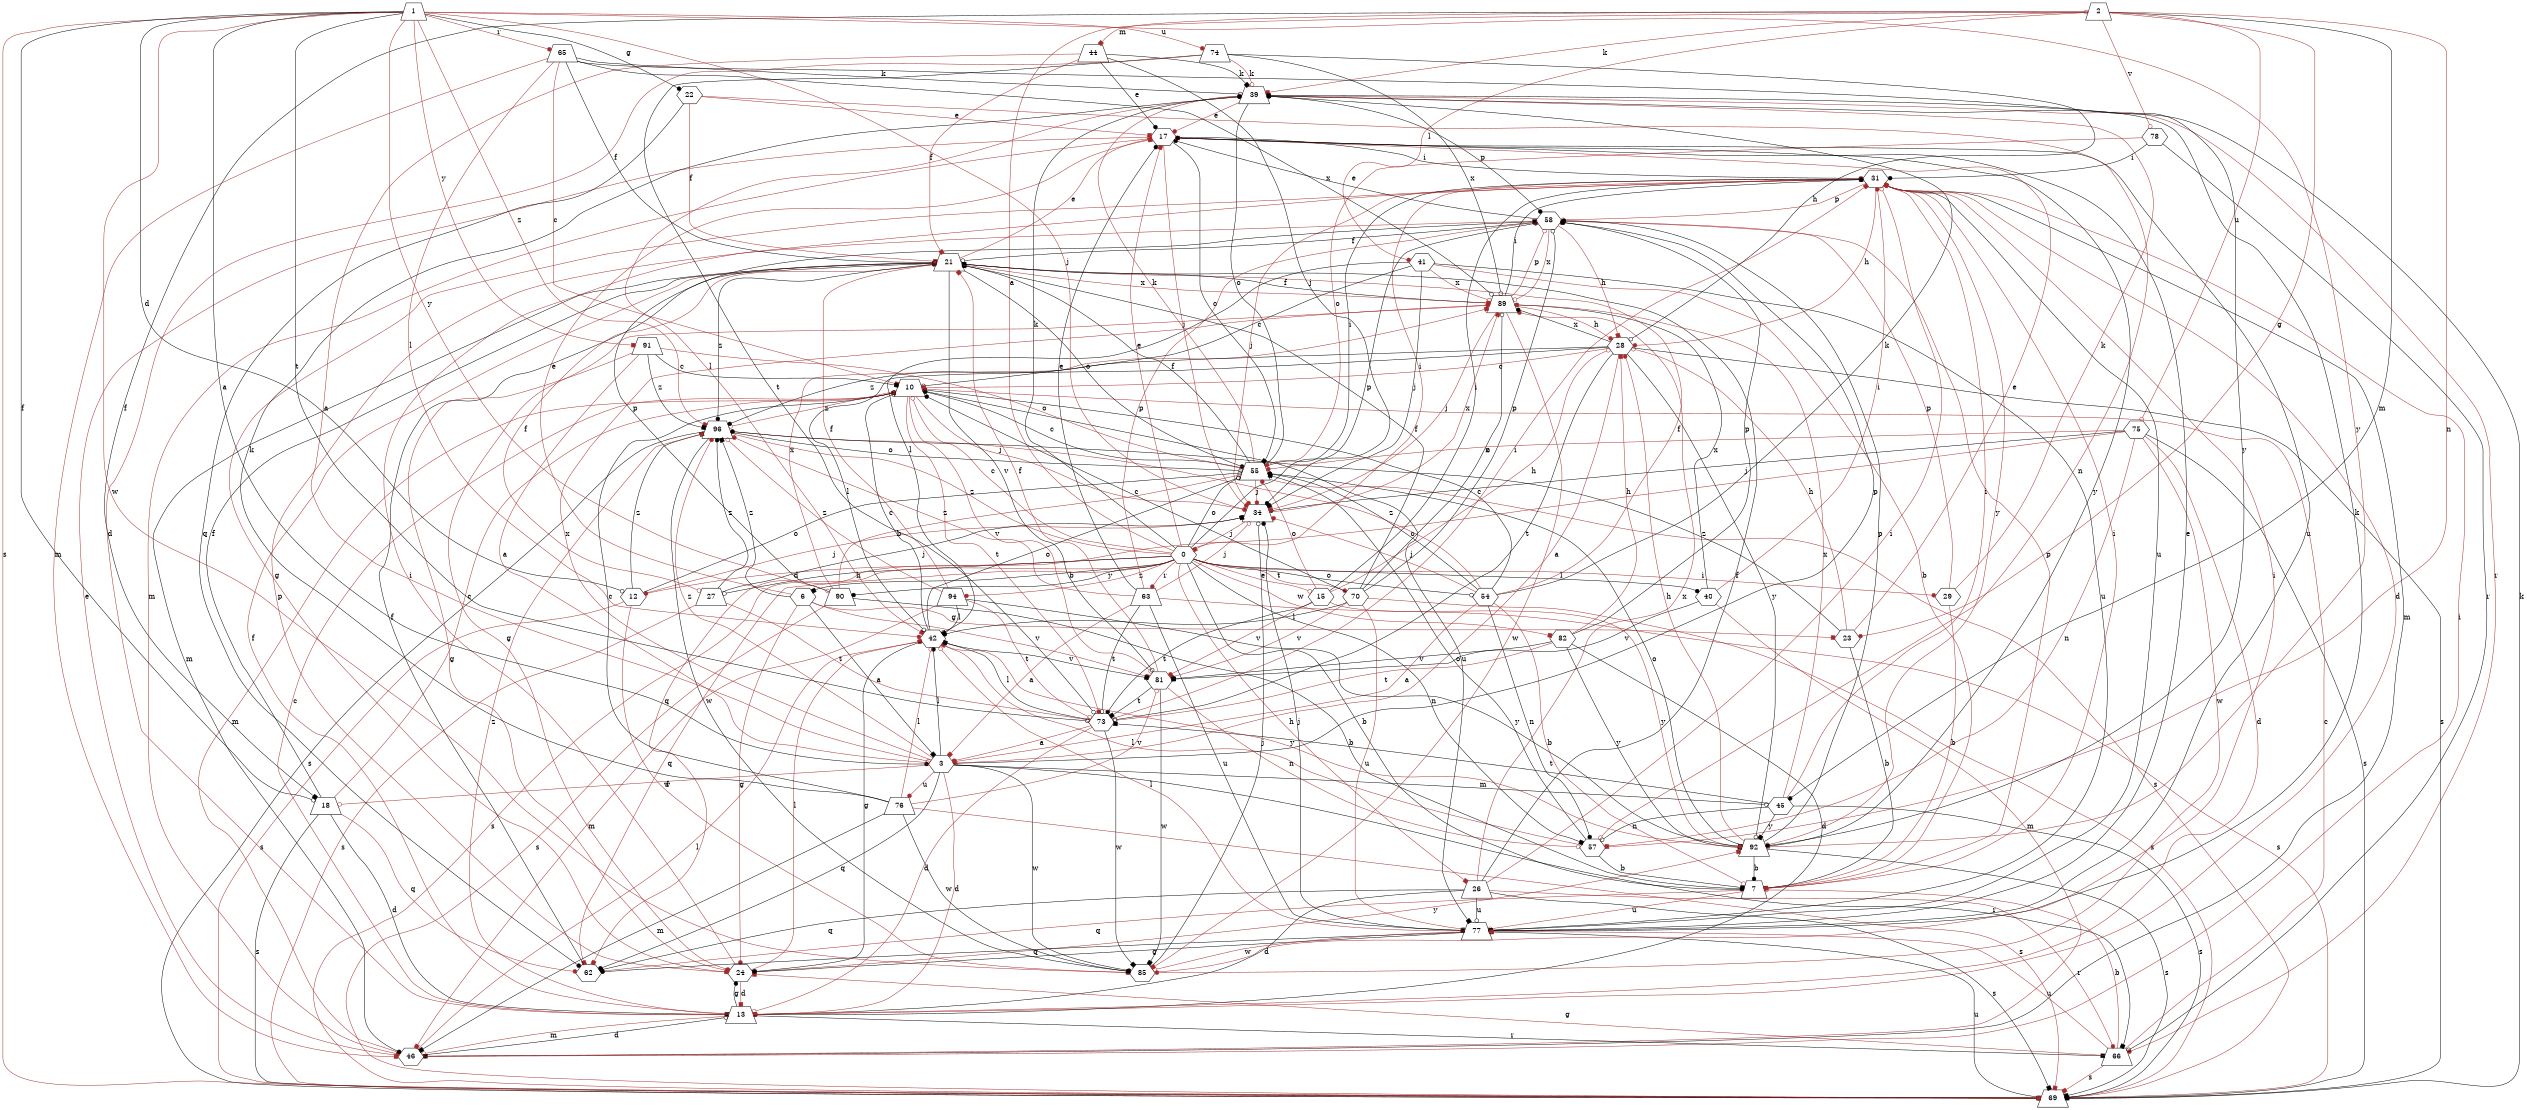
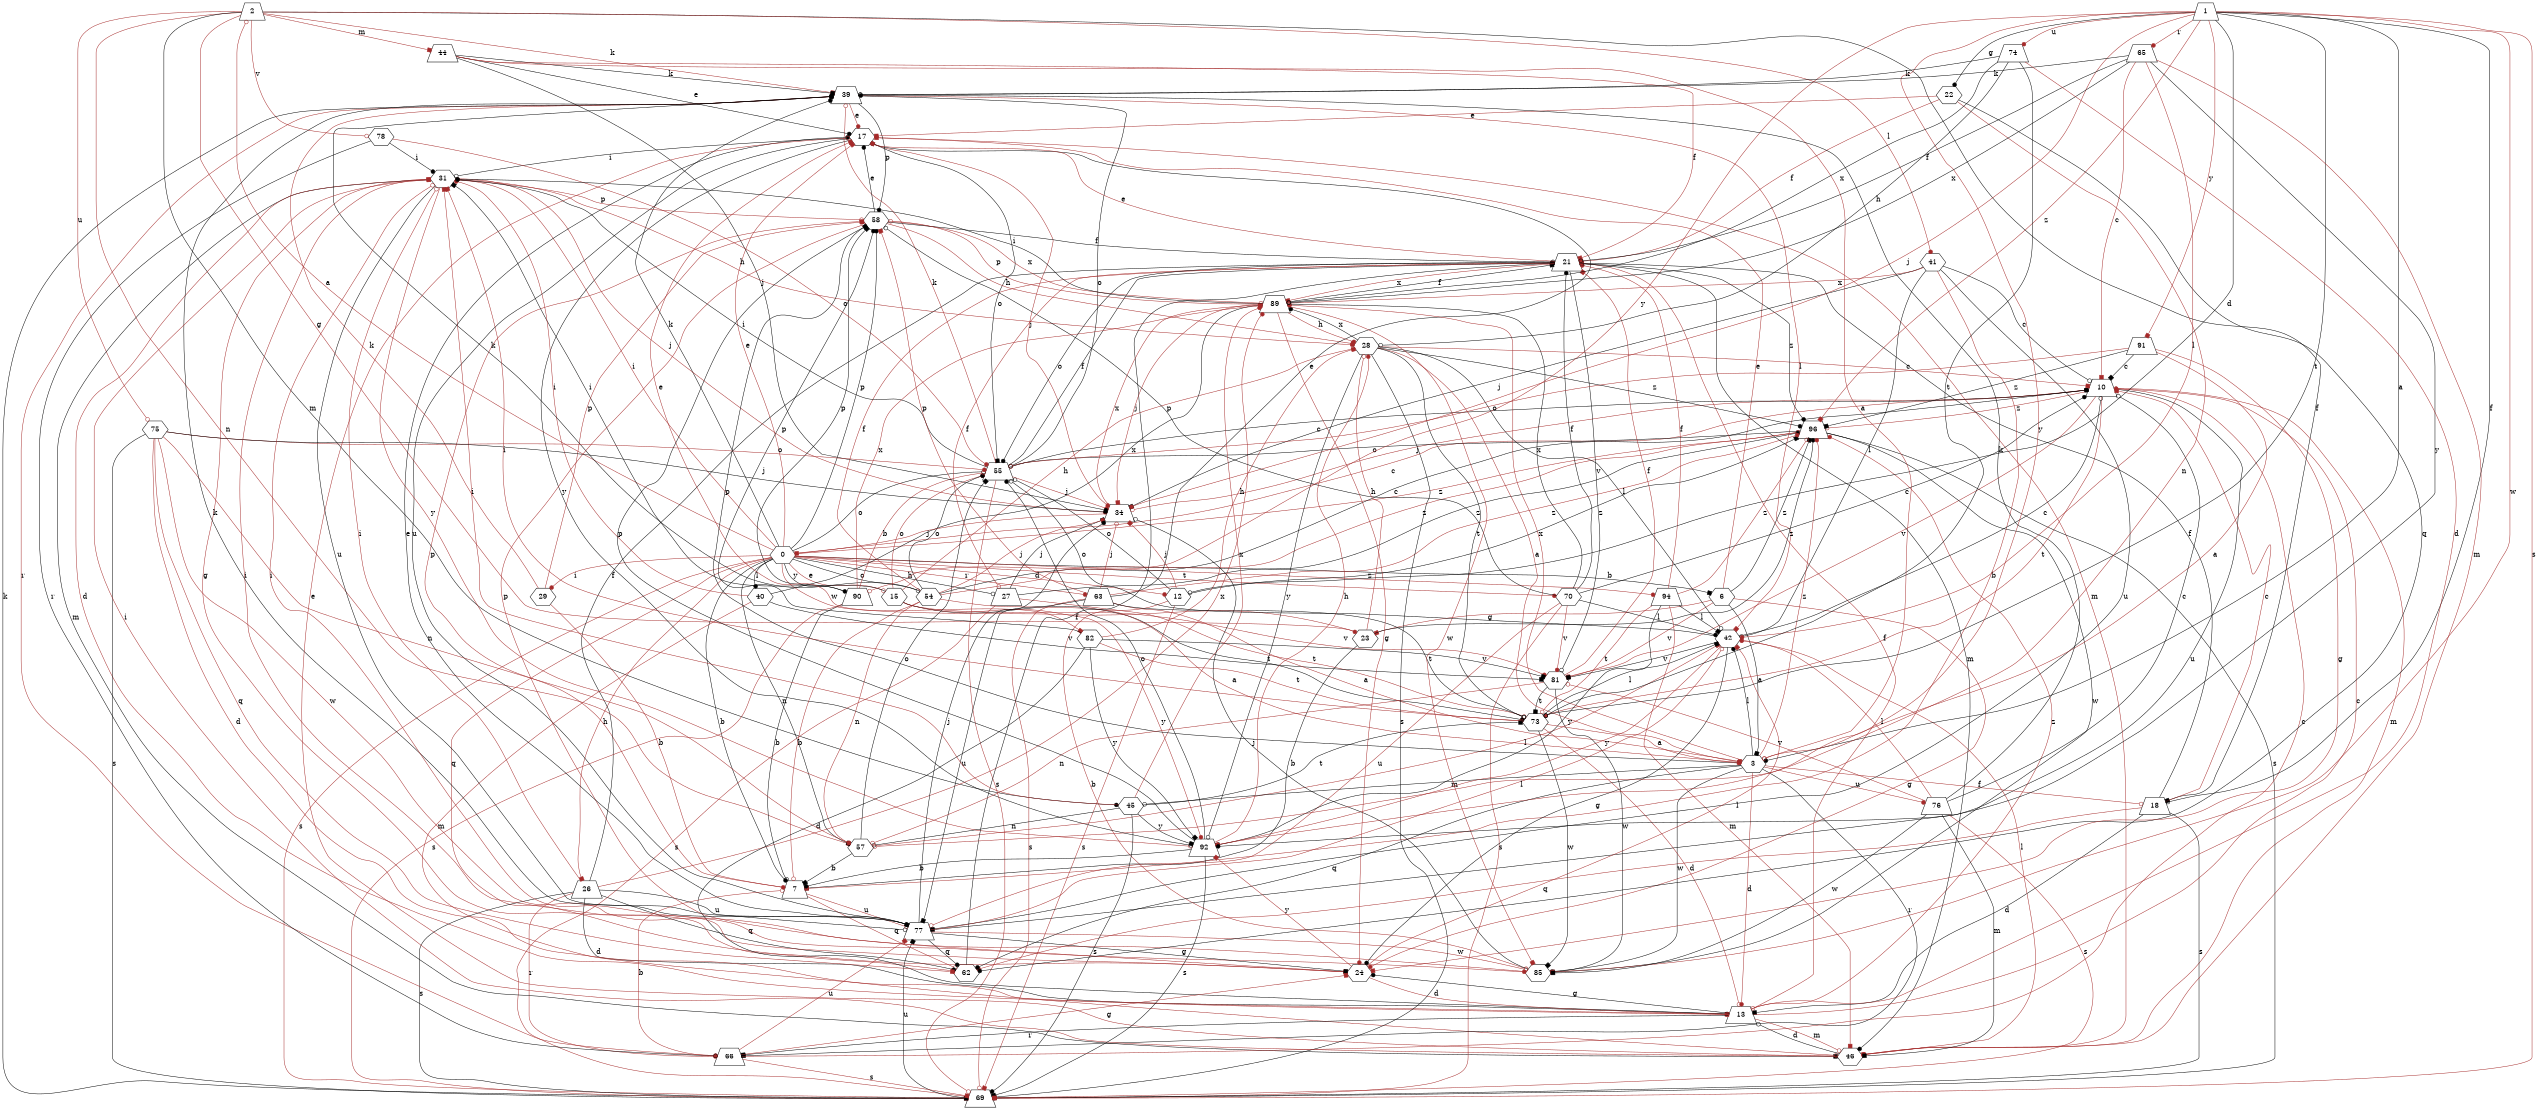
  strict digraph {
    node [shape=hexagon]
    edge [arrowhead=box color=brown]
    2 [shape=trapezium]
    0
    6
    7 [shape=trapezium]
    10 [shape=trapezium]
    12
    15
    17
    26 [shape=trapezium]
    27 [shape=trapezium]
    29
    31
    39 [shape=trapezium]
    40
    n15 [label=57]
    54
    55 [shape=trapezium]
    58
    62
    63 [shape=trapezium]
    69 [shape=trapezium]
    70
    82
    90 [shape=trapezium]
    94 [shape=trapezium]
    96 [shape=trapezium]
    18 [shape=trapezium]
    23
    41
    44 [shape=trapezium]
    45
    75
    78
    3
    24
    81
    77 [shape=trapezium]
    34 [shape=trapezium]
    73
    46
    85
    92 [shape=trapezium]
    28
    13 [shape=trapezium]
    66 [shape=trapezium]
    89 [shape=trapezium]
    21 [shape=trapezium]
    42
    1 [shape=trapezium]
    22
    65 [shape=trapezium]
    74 [shape=trapezium]
    91 [shape=trapezium]
    76 [shape=trapezium]
    2 -> 39 [label=k]
    2 -> n15 [label=n]
    2 -> 18 [color=black label=f]
    2 -> 23 [arrowhead=dot label=g]
    2 -> 41 [arrowhead=dot label=l]
    2 -> 44 [label=m]
    2 -> 45 [arrowhead=dot color=black label=m]
    2 -> 75 [arrowhead=odot label=u]
    2 -> 78 [arrowhead=odot label=v]
    0 -> 2 [arrowhead=odot label=a]
    0 -> 6 [color=black label=b]
    0 -> 7 [arrowhead=dot color=black label=b]
    0 -> 10 [arrowhead=odot label=c]
    0 -> 12 [arrowhead=dot label=d]
    0 -> 15 [arrowhead=odot label=e]
    0 -> 17 [label=e]
    0 -> 26 [label=h]
    0 -> 27 [arrowhead=odot color=black label=h]
    0 -> 29 [arrowhead=dot label=i]
    0 -> 31 [arrowhead=dot label=i]
    0 -> 39 [arrowhead=dot color=black label=k]
    0 -> 40 [arrowhead=dot color=black label=l]
    0 -> n15 [color=black label=n]
    0 -> 54 [arrowhead=odot color=black label=o]
    0 -> 55 [arrowhead=odot color=black label=o]
    0 -> 58 [arrowhead=dot color=black label=p]
    0 -> 62 [label=q]
    0 -> 63 [arrowhead=dot label=r]
    0 -> 69 [arrowhead=dot label=s]
    0 -> 70 [arrowhead=dot label=t]
    0 -> 82 [label=w]
    0 -> 90 [arrowhead=dot color=black label=y]
    0 -> 94 [arrowhead=dot label=z]
    0 -> 96 [arrowhead=odot label=z]
    6 -> 17 [label=e]
    6 -> 96 [color=black label=z]
    6 -> 23 [label=g]
    6 -> 3 [color=black label=a]
    6 -> 24 [arrowhead=dot label=g]
    6 -> 81 [label=v]
-   7 -> 31 [arrowhead=odot label=i]
    7 -> 58 [label=p]
    7 -> 62 [arrowhead=odot label=q]
    7 -> 77 [arrowhead=odot label=u]
    10 -> 96 [arrowhead=odot label=z]
    10 -> 81 [arrowhead=odot label=v]
    10 -> 77 [color=black label=u]
    10 -> 34 [arrowhead=odot label=j]
    10 -> 73 [arrowhead=dot label=t]
    10 -> 46 [arrowhead=odot label=m]
    12 -> 55 [arrowhead=odot color=black label=o]
    12 -> 69 [label=s]
    12 -> 96 [color=black label=z]
    12 -> 34 [label=j]
-   12 -> 85 [arrowhead=odot label=w]
+   12 -> 85 [arrowhead=odot label=b]
    15 -> 31 [color=black label=i]
    15 -> 55 [arrowhead=dot label=o]
    15 -> 81 [arrowhead=dot label=v]
    15 -> 73 [arrowhead=dot color=black label=t]
    15 -> 92 [arrowhead=dot label=y]
    15 -> 28 [arrowhead=odot label=h]
    17 -> 31 [arrowhead=odot color=black label=i]
    17 -> 55 [color=black label=o]
    17 -> 77 [arrowhead=dot color=black label=u]
    17 -> 34 [arrowhead=dot label=j]
    17 -> 46 [arrowhead=dot label=m]
    17 -> 92 [arrowhead=odot color=black label=y]
    26 -> 31 [arrowhead=odot label=i]
    26 -> 62 [arrowhead=dot color=black label=q]
    26 -> 69 [color=black label=s]
    26 -> 77 [arrowhead=odot color=black label=u]
    26 -> 13 [arrowhead=odot color=black label=d]
    26 -> 66 [arrowhead=dot label=r]
    26 -> 89 [arrowhead=dot label=x]
    26 -> 21 [arrowhead=dot color=black label=f]
    27 -> 69 [arrowhead=odot label=s]
    27 -> 96 [arrowhead=dot color=black label=z]
    27 -> 34 [color=black label=j]
    27 -> 73 [arrowhead=odot label=t]
    29 -> 7 [arrowhead=dot label=b]
    29 -> 39 [arrowhead=odot label=k]
    29 -> 58 [label=p]
    31 -> 58 [arrowhead=odot label=p]
    31 -> 24 [label=g]
    31 -> 77 [color=black label=u]
    31 -> 34 [arrowhead=dot label=j]
    31 -> 46 [color=black label=m]
    31 -> 92 [arrowhead=odot label=y]
    31 -> 28 [arrowhead=dot label=h]
    31 -> 13 [arrowhead=dot label=d]
    39 -> 17 [arrowhead=dot label=e]
    39 -> 55 [arrowhead=odot color=black label=o]
    39 -> 58 [arrowhead=dot color=black label=p]
    39 -> 66 [arrowhead=dot label=r]
    39 -> 42 [label=l]
    40 -> 31 [arrowhead=dot label=i]
    40 -> 81 [color=black label=v]
    40 -> 46 [arrowhead=odot label=m]
    40 -> 89 [arrowhead=odot color=black label=x]
    n15 -> 7 [color=black label=b]
    n15 -> 55 [color=black label=o]
    n15 -> 42 [label=l]
    54 -> 7 [arrowhead=odot label=b]
    54 -> 10 [color=black label=c]
    54 -> 39 [arrowhead=dot color=black label=k]
-   54 -> n15 [arrowhead=dot color=black label=n]
+   54 -> n15 [arrowhead=dot label=n]
    54 -> 55 [arrowhead=dot color=black label=o]
    54 -> 96 [arrowhead=odot label=z]
    54 -> 3 [label=a]
    54 -> 34 [arrowhead=dot label=j]
    54 -> 21 [arrowhead=dot label=f]
    55 -> 10 [arrowhead=dot color=black label=c]
    55 -> 31 [arrowhead=odot color=black label=i]
    55 -> 39 [arrowhead=odot label=k]
    55 -> 69 [arrowhead=odot label=s]
    55 -> 34 [arrowhead=dot label=j]
    55 -> 21 [color=black label=f]
    58 -> 17 [arrowhead=dot color=black label=e]
    58 -> 28 [label=h]
    58 -> 89 [arrowhead=odot label=x]
    58 -> 21 [arrowhead=odot color=black label=f]
    62 -> 21 [arrowhead=odot color=black label=f]
    63 -> 17 [arrowhead=dot color=black label=e]
    63 -> 58 [label=p]
    63 -> 69 [arrowhead=odot label=s]
    63 -> 96 [arrowhead=dot label=z]
    63 -> 3 [label=a]
    63 -> 77 [color=black label=u]
    63 -> 34 [arrowhead=odot label=j]
    63 -> 73 [arrowhead=odot color=black label=t]
    69 -> 39 [color=black label=k]
    69 -> 77 [color=black label=u]
    70 -> 10 [arrowhead=dot color=black label=c]
    70 -> 58 [arrowhead=odot color=black label=p]
    70 -> 69 [arrowhead=odot label=s]
    70 -> 81 [arrowhead=dot label=v]
    70 -> 77 [arrowhead=odot label=u]
    70 -> 89 [arrowhead=odot color=black label=x]
    70 -> 21 [arrowhead=dot color=black label=f]
    70 -> 42 [arrowhead=dot color=black label=l]
    82 -> 58 [arrowhead=dot color=black label=p]
    82 -> 81 [color=black label=v]
    82 -> 73 [arrowhead=odot label=t]
    82 -> 92 [color=black label=y]
    82 -> 28 [label=h]
    82 -> 13 [arrowhead=dot color=black label=d]
    90 -> 7 [arrowhead=odot color=black label=b]
    90 -> 55 [arrowhead=odot label=b]
    90 -> 58 [color=black label=p]
    90 -> 69 [label=s]
    90 -> 89 [label=x]
    94 -> 96 [arrowhead=odot label=z]
    94 -> 73 [arrowhead=odot label=t]
    94 -> 46 [label=m]
    94 -> 92 [color=black label=y]
    94 -> 21 [arrowhead=dot label=f]
    94 -> 42 [color=black label=l]
    96 -> 55 [arrowhead=odot color=black label=o]
    96 -> 69 [color=black label=s]
    96 -> 85 [arrowhead=dot color=black label=w]
    18 -> 10 [label=c]
    18 -> 62 [arrowhead=dot label=q]
    18 -> 69 [arrowhead=dot color=black label=s]
    18 -> 13 [color=black label=d]
    18 -> 21 [color=black label=f]
    23 -> 7 [color=black label=b]
    23 -> 17 [label=e]
    23 -> 96 [arrowhead=dot color=black label=z]
    23 -> 28 [arrowhead=odot label=h]
    41 -> 7 [label=b]
    41 -> 10 [arrowhead=odot color=black label=c]
    41 -> 77 [arrowhead=odot color=black label=u]
    41 -> 34 [color=black label=j]
    41 -> 89 [arrowhead=odot label=x]
    41 -> 42 [arrowhead=odot color=black label=l]
    44 -> 17 [arrowhead=dot color=black label=e]
    44 -> 39 [color=black label=k]
    44 -> 3 [arrowhead=odot label=a]
    44 -> 34 [arrowhead=dot color=black label=j]
    44 -> 21 [label=f]
    45 -> 31 [label=i]
    45 -> n15 [arrowhead=odot color=black label=n]
    45 -> 69 [arrowhead=dot color=black label=s]
    45 -> 73 [color=black label=t]
    45 -> 92 [color=black label=y]
    45 -> 89 [arrowhead=dot label=x]
    75 -> n15 [arrowhead=odot label=n]
    75 -> 55 [arrowhead=dot label=o]
    75 -> 62 [label=q]
    75 -> 69 [color=black label=s]
    75 -> 34 [arrowhead=dot color=black label=j]
    75 -> 85 [arrowhead=dot label=w]
    75 -> 13 [label=d]
    78 -> 31 [arrowhead=dot color=black label=i]
    78 -> 55 [arrowhead=dot label=o]
    78 -> 66 [arrowhead=odot color=black label=r]
    3 -> 58 [color=black label=p]
    3 -> 62 [arrowhead=dot color=black label=q]
    3 -> 96 [arrowhead=dot label=z]
    3 -> 18 [arrowhead=odot label=f]
    3 -> 45 [arrowhead=odot color=black label=m]
    3 -> 85 [arrowhead=odot color=black label=w]
    3 -> 13 [arrowhead=dot label=d]
    3 -> 66 [color=black label=r]
    3 -> 89 [arrowhead=dot label=x]
    3 -> 42 [arrowhead=dot color=black label=l]
    3 -> 76 [arrowhead=dot label=u]
    24 -> 31 [label=i]
    24 -> 58 [arrowhead=odot label=p]
    24 -> 92 [label=y]
    24 -> 13 [label=d]
    24 -> 42 [label=l]
    81 -> n15 [arrowhead=odot label=n]
    81 -> 73 [color=black label=t]
    81 -> 85 [color=black label=w]
    81 -> 21 [label=f]
    77 -> 17 [arrowhead=dot color=black label=e]
    77 -> 39 [arrowhead=odot color=black label=k]
    77 -> 62 [arrowhead=dot color=black label=q]
    77 -> 24 [color=black label=g]
    77 -> 34 [arrowhead=dot color=black label=j]
    77 -> 85 [arrowhead=odot label=w]
    77 -> 42 [arrowhead=odot label=l]
    34 -> 0 [label=j]
    34 -> 89 [label=x]
    73 -> 31 [label=i]
    73 -> 3 [arrowhead=dot label=a]
    73 -> 85 [color=black label=w]
    73 -> 13 [arrowhead=odot label=d]
    73 -> 42 [color=black label=l]
    46 -> 17 [arrowhead=odot label=e]
    46 -> 31 [label=i]
    46 -> 13 [arrowhead=odot color=black label=d]
    46 -> 42 [arrowhead=dot label=l]
    85 -> 31 [arrowhead=odot label=i]
    85 -> 34 [arrowhead=odot color=black label=j]
    92 -> 7 [arrowhead=dot color=black label=b]
    92 -> 55 [arrowhead=dot color=black label=o]
    92 -> 58 [arrowhead=dot color=black label=p]
    92 -> 69 [color=black label=s]
    92 -> 28 [arrowhead=dot label=h]
    28 -> 10 [label=c]
    28 -> 69 [color=black label=s]
    28 -> 96 [arrowhead=dot color=black label=z]
    28 -> 3 [arrowhead=odot label=a]
    28 -> 73 [arrowhead=odot color=black label=t]
    28 -> 92 [arrowhead=odot color=black label=y]
    28 -> 89 [arrowhead=dot color=black label=x]
    28 -> 42 [arrowhead=odot color=black label=l]
    13 -> 10 [arrowhead=dot label=c]
    13 -> 96 [arrowhead=dot label=z]
    13 -> 24 [arrowhead=dot color=black label=g]
    13 -> 46 [arrowhead=odot label=m]
    13 -> 66 [color=black label=r]
    13 -> 21 [arrowhead=dot label=f]
    66 -> 7 [arrowhead=odot label=b]
    66 -> 10 [arrowhead=odot label=c]
    66 -> 69 [label=s]
    66 -> 24 [label=g]
    66 -> 77 [label=u]
    89 -> 31 [arrowhead=dot color=black label=i]
    89 -> 58 [arrowhead=odot label=p]
    89 -> 24 [arrowhead=dot label=g]
    89 -> 34 [label=j]
    89 -> 85 [label=w]
    89 -> 28 [arrowhead=dot label=h]
    89 -> 21 [color=black label=f]
    21 -> 17 [label=e]
    21 -> 27 [arrowhead=odot label=f]
    21 -> 55 [arrowhead=dot color=black label=o]
    21 -> 96 [arrowhead=dot color=black label=z]
    21 -> 81 [arrowhead=odot color=black label=v]
    21 -> 46 [arrowhead=dot color=black label=m]
    21 -> 89 [label=x]
    42 -> 10 [arrowhead=odot color=black label=c]
    42 -> 55 [arrowhead=odot color=black label=o]
    42 -> 24 [arrowhead=dot color=black label=g]
    42 -> 81 [color=black label=v]
    42 -> 92 [arrowhead=dot label=y]
    1 -> 12 [arrowhead=odot color=black label=d]
    1 -> 69 [label=s]
    1 -> 90 [arrowhead=odot label=y]
    1 -> 96 [label=z]
    1 -> 18 [arrowhead=odot color=black label=f]
    1 -> 3 [arrowhead=dot color=black label=a]
    1 -> 34 [arrowhead=dot label=j]
    1 -> 73 [arrowhead=odot color=black label=t]
    1 -> 85 [label=w]
    1 -> 92 [arrowhead=odot label=y]
    1 -> 22 [arrowhead=dot color=black label=g]
    1 -> 65 [arrowhead=dot label=r]
    1 -> 74 [arrowhead=dot label=u]
    1 -> 91 [label=y]
    22 -> 17 [label=e]
    22 -> n15 [arrowhead=odot label=n]
    22 -> 62 [arrowhead=dot color=black label=q]
    22 -> 21 [label=f]
    65 -> 10 [label=c]
    65 -> 39 [arrowhead=odot color=black label=k]
    65 -> 46 [label=m]
    65 -> 92 [arrowhead=dot color=black label=y]
    65 -> 89 [arrowhead=odot color=black label=x]
    65 -> 21 [arrowhead=odot color=black label=f]
    65 -> 42 [arrowhead=dot label=l]
-   74 -> 39 [arrowhead=odot label=k]
+   74 -> 39 [arrowhead=odot color=black label=k]
    74 -> 73 [arrowhead=odot color=black label=t]
    74 -> 28 [arrowhead=odot color=black label=h]
    74 -> 13 [arrowhead=odot label=d]
    74 -> 89 [arrowhead=odot color=black label=x]
    91 -> 10 [color=black label=c]
    91 -> 55 [arrowhead=odot label=o]
    91 -> 96 [color=black label=z]
    91 -> 3 [arrowhead=odot label=a]
    91 -> 24 [label=g]
    76 -> 10 [arrowhead=odot color=black label=c]
    76 -> 39 [arrowhead=dot color=black label=k]
    76 -> 69 [label=s]
    76 -> 81 [arrowhead=odot label=v]
    76 -> 46 [color=black label=m]
    76 -> 85 [color=black label=w]
    76 -> 42 [arrowhead=odot label=l]
  }
